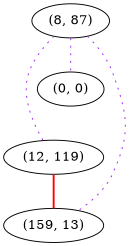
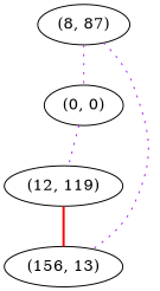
  graph {
    edge [color=purple style=dotted weight=1]
    n1 [label="(8, 87)"]
    "(12, 119)"
-   "(159, 13)"
+   "(159, 13)" [label="(156, 13)"]
    "(0, 0)"
-   n1 -- "(12, 119)"
+   "(0, 0)" -- "(12, 119)"
    n1 -- "(159, 13)"
    n1 -- "(0, 0)" [weight=4]
    "(12, 119)" -- "(159, 13)" [color=red style=bold weight=2]
  }
